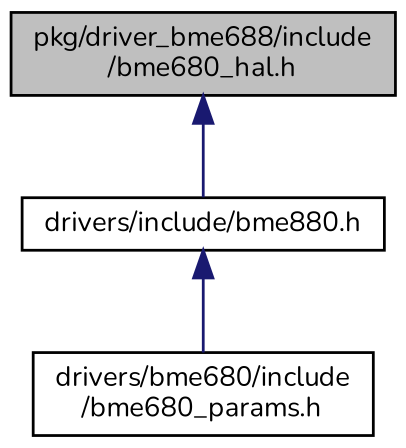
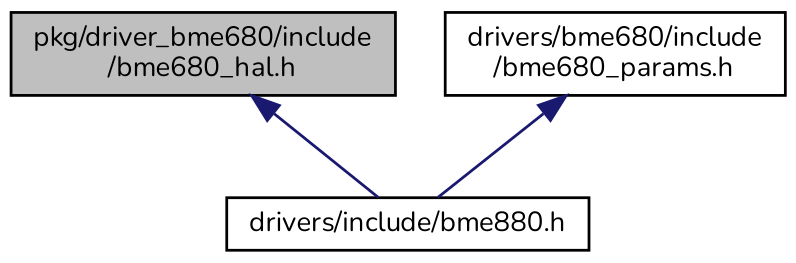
  digraph {
    fontname=Nunito
    node [color=black fillcolor=white fontname=Nunito fontsize=10 shape=record style=filled]
    edge [color=midnightblue dir=back fontname=Nunito fontsize=10 labelfontname=Helvetica labelfontsize=10 style=solid]
-   n1 [fillcolor=grey75 fontcolor=black height=0.2 label="pkg/driver_bme688/include\l/bme680_hal.h" width=0.4]
+   n1 [fillcolor=grey75 fontcolor=black height=0.2 label="pkg/driver_bme680/include\l/bme680_hal.h" width=0.4]
    n2 [height=0.2 label="drivers/include/bme880.h" width=0.4]
    n3 [height=0.2 label="drivers/bme680/include\l/bme680_params.h" width=0.4]
    n1 -> n2
-   n2 -> n3
+   n3 -> n2
  }
